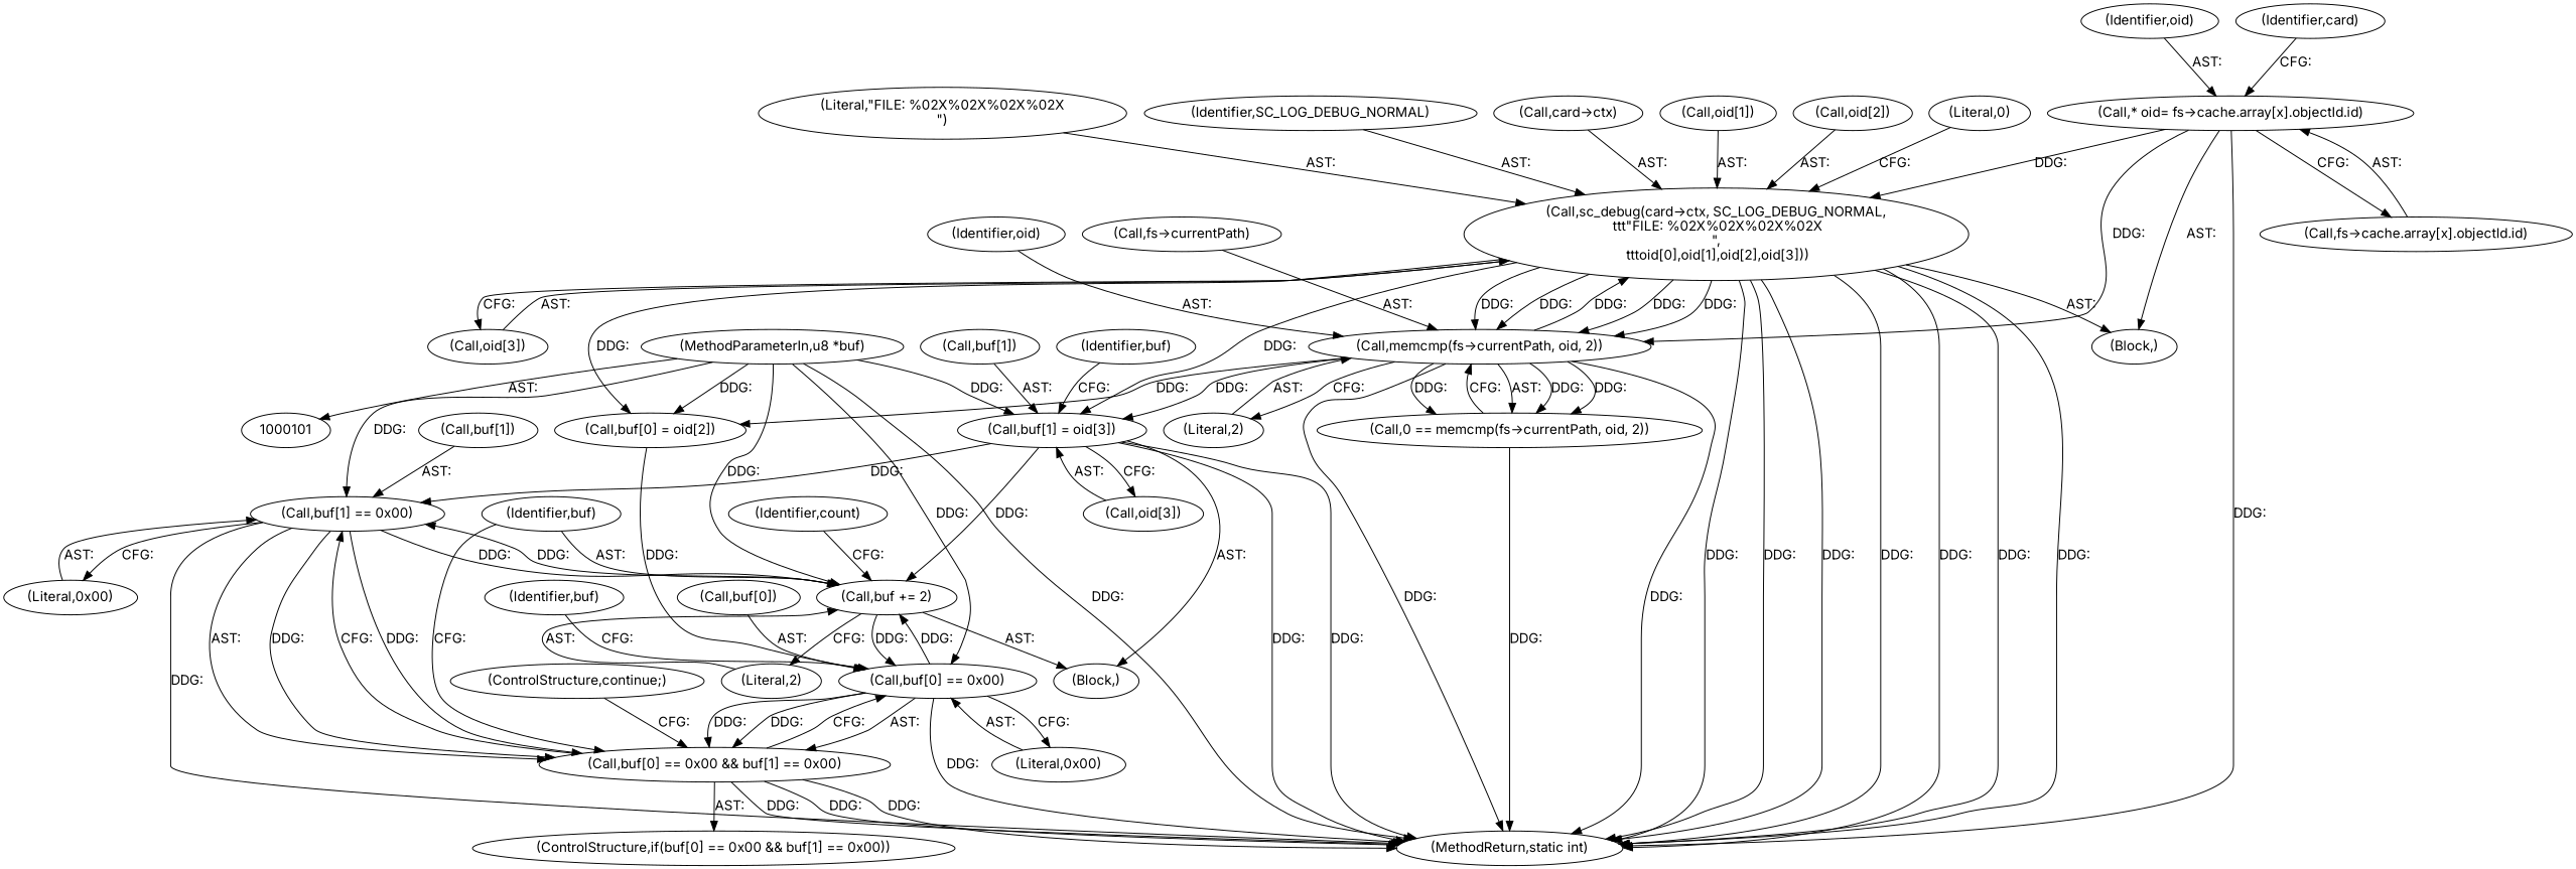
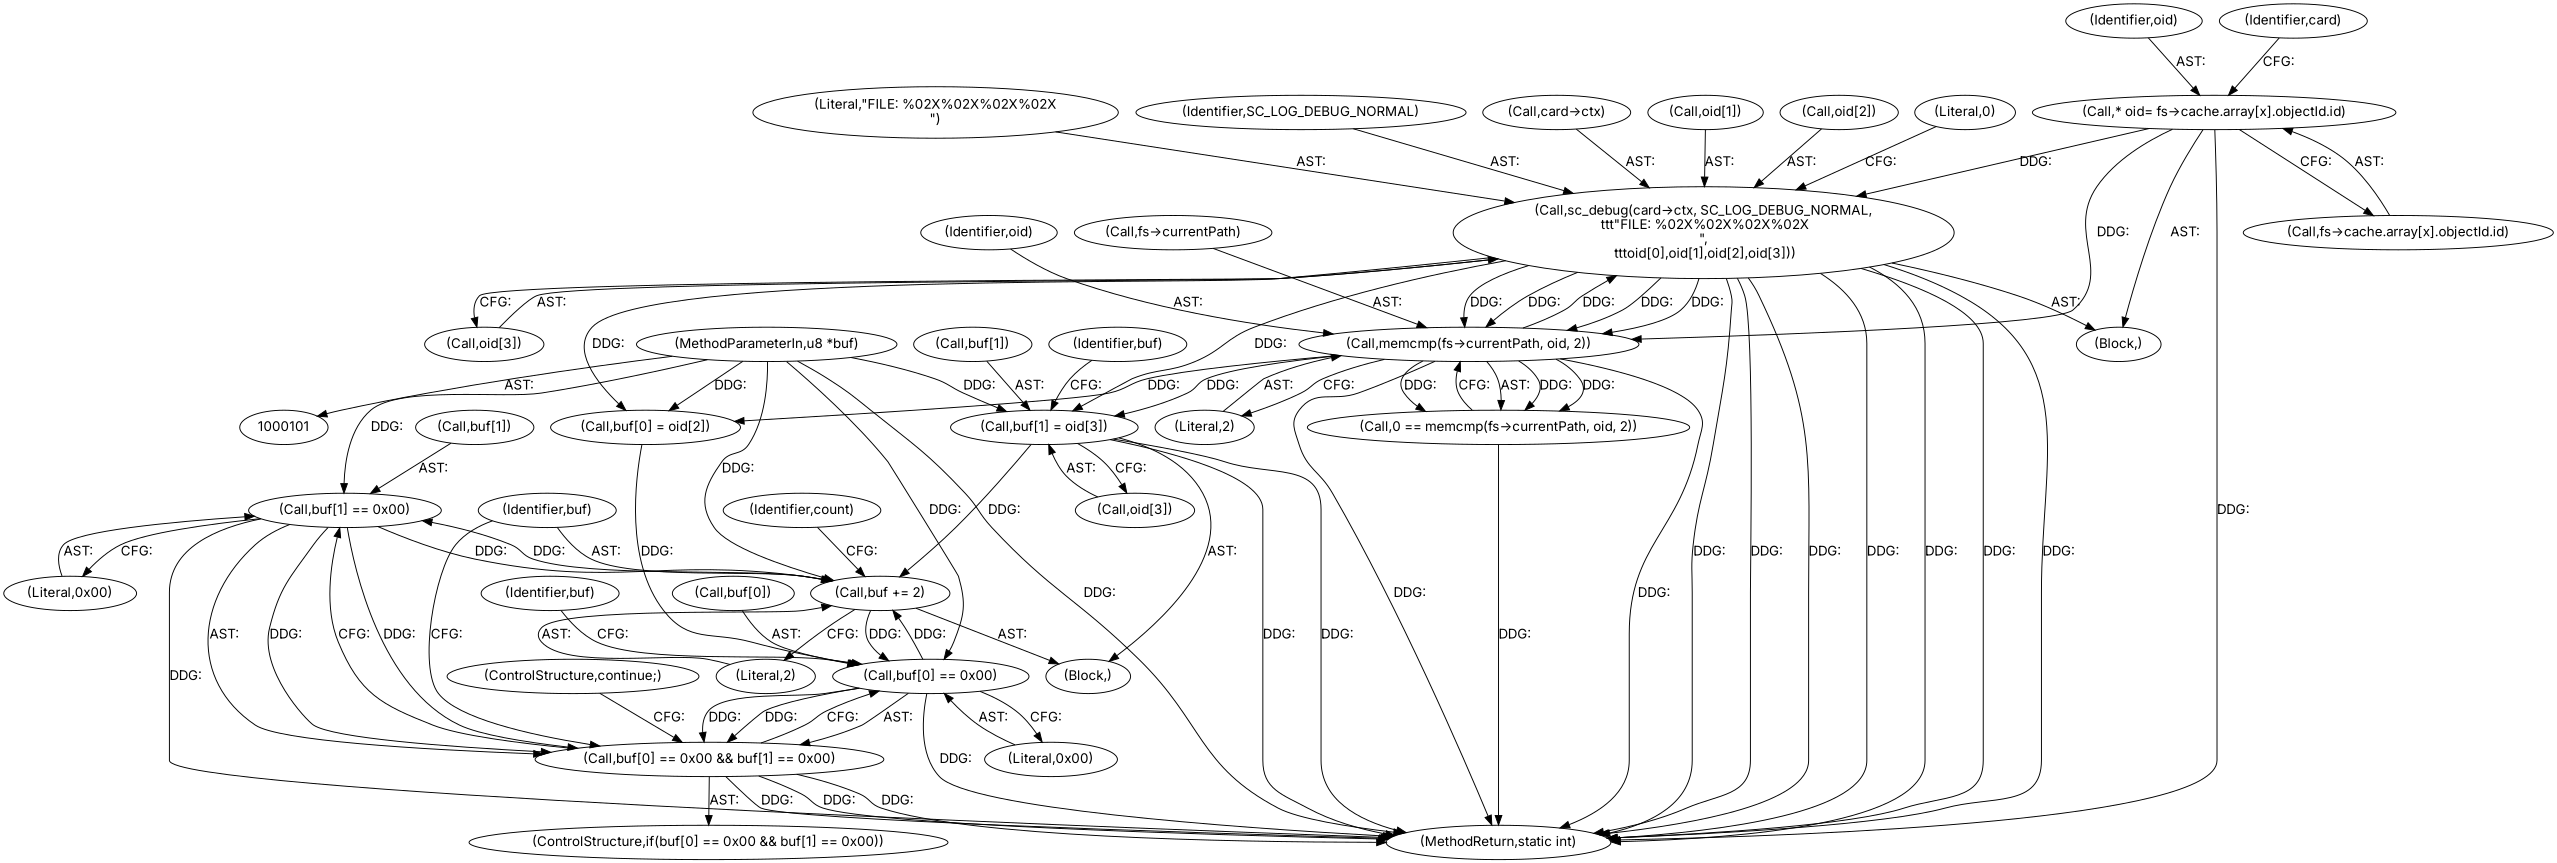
  digraph {
    fontname=Inter
    node [fontname=Inter]
    edge [fontname=Inter]
    n1 [label="(Call,buf[1] = oid[3])"]
    n2 [label="(Call,buf[1] == 0x00)"]
    n3 [label="(Call,buf += 2)"]
    n4 [label="(Call,oid[3])"]
    n5 [label="(MethodReturn,static int)"]
    n6 [label="(Block,)"]
    n7 [label="(Call,buf[0] == 0x00 && buf[1] == 0x00)"]
    n8 [label="(Literal,0x00)"]
    n9 [label="(Call,buf[0] == 0x00)"]
    n10 [label="(Literal,2)"]
    n11 [label="(Call,sc_debug(card->ctx, SC_LOG_DEBUG_NORMAL,\n \t\t\t\"FILE: %02X%02X%02X%02X\n\",\n \t\t\toid[0],oid[1],oid[2],oid[3]))"]
    n12 [label="(Call,memcmp(fs->currentPath, oid, 2))"]
    n13 [label="(Call,buf[0] = oid[2])"]
    n14 [label="(Block,)"]
    n15 [label="(Call,oid[3])"]
    n16 [label="(Literal,2)"]
    n17 [label="(Call,0 == memcmp(fs->currentPath, oid, 2))"]
    n18 [label="(Call,* oid= fs->cache.array[x].objectId.id)"]
    n19 [label="(Call,fs->cache.array[x].objectId.id)"]
    n20 [label="(MethodParameterIn,u8 *buf)"]
    1000101
    n22 [label="(Literal,0x00)"]
    n23 [label="(ControlStructure,if(buf[0] == 0x00 && buf[1] == 0x00))"]
    n24 [label="(Identifier,oid)"]
    n25 [label="(Call,buf[1])"]
    n26 [label="(Identifier,oid)"]
    n27 [label="(Call,oid[1])"]
    n28 [label="(Call,buf[0])"]
    n29 [label="(Call,oid[2])"]
    n30 [label="(Identifier,buf)"]
    n31 [label="(Literal,0)"]
    n32 [label="(Identifier,count)"]
    n33 [label="(Call,buf[1])"]
    n34 [label="(ControlStructure,continue;)"]
    n35 [label="(Identifier,card)"]
    n36 [label="(Call,fs->currentPath)"]
    n37 [label="(Identifier,buf)"]
    n38 [label="(Literal,\"FILE: %02X%02X%02X%02X\n\")"]
    n39 [label="(Identifier,SC_LOG_DEBUG_NORMAL)"]
    n40 [label="(Identifier,buf)"]
    n41 [label="(Call,card->ctx)"]
-   n1 -> n2 [label="DDG: "]
    n1 -> n3 [label="DDG: "]
    n1 -> n4 [label="CFG: "]
    n1 -> n5 [label="DDG: "]
    n1 -> n5 [label="DDG: "]
    n1 -> n6 [label="AST: "]
    n2 -> n3 [label="DDG: "]
    n2 -> n5 [label="DDG: "]
    n2 -> n7 [label="AST: "]
    n2 -> n7 [label="DDG: "]
    n2 -> n7 [label="DDG: "]
    n2 -> n8 [label="CFG: "]
    n3 -> n2 [label="DDG: "]
    n3 -> n6 [label="AST: "]
    n3 -> n9 [label="DDG: "]
    n3 -> n10 [label="CFG: "]
    n4 -> n1 [label="AST: "]
    n7 -> n2 [label="CFG: "]
    n7 -> n5 [label="DDG: "]
    n7 -> n5 [label="DDG: "]
    n7 -> n5 [label="DDG: "]
    n7 -> n9 [label="CFG: "]
    n7 -> n23 [label="AST: "]
    n8 -> n2 [label="AST: "]
    n9 -> n3 [label="DDG: "]
    n9 -> n5 [label="DDG: "]
    n9 -> n7 [label="AST: "]
    n9 -> n7 [label="DDG: "]
    n9 -> n7 [label="DDG: "]
    n9 -> n22 [label="CFG: "]
    n10 -> n3 [label="AST: "]
    n11 -> n1 [label="DDG: "]
    n11 -> n5 [label="DDG: "]
    n11 -> n5 [label="DDG: "]
    n11 -> n5 [label="DDG: "]
    n11 -> n5 [label="DDG: "]
    n11 -> n5 [label="DDG: "]
    n11 -> n5 [label="DDG: "]
    n11 -> n5 [label="DDG: "]
    n11 -> n12 [label="DDG: "]
    n11 -> n12 [label="DDG: "]
    n11 -> n12 [label="DDG: "]
    n11 -> n12 [label="DDG: "]
    n11 -> n13 [label="DDG: "]
    n11 -> n14 [label="AST: "]
    n11 -> n15 [label="CFG: "]
    n12 -> n1 [label="DDG: "]
    n12 -> n5 [label="DDG: "]
    n12 -> n5 [label="DDG: "]
    n12 -> n11 [label="DDG: "]
    n12 -> n13 [label="DDG: "]
    n12 -> n16 [label="CFG: "]
    n12 -> n17 [label="AST: "]
    n12 -> n17 [label="DDG: "]
    n12 -> n17 [label="DDG: "]
    n12 -> n17 [label="DDG: "]
    n13 -> n9 [label="DDG: "]
    n15 -> n11 [label="AST: "]
    n16 -> n12 [label="AST: "]
    n17 -> n5 [label="DDG: "]
    n17 -> n12 [label="CFG: "]
    n18 -> n5 [label="DDG: "]
    n18 -> n11 [label="DDG: "]
    n18 -> n12 [label="DDG: "]
    n18 -> n14 [label="AST: "]
    n18 -> n19 [label="CFG: "]
    n19 -> n18 [label="AST: "]
    n20 -> n1 [label="DDG: "]
    n20 -> n2 [label="DDG: "]
    n20 -> n3 [label="DDG: "]
    n20 -> n5 [label="DDG: "]
    n20 -> n9 [label="DDG: "]
    n20 -> n13 [label="DDG: "]
    n20 -> 1000101 [label="AST: "]
    n22 -> n9 [label="AST: "]
    n24 -> n18 [label="AST: "]
    n25 -> n2 [label="AST: "]
    n26 -> n12 [label="AST: "]
    n27 -> n11 [label="AST: "]
    n28 -> n9 [label="AST: "]
    n29 -> n11 [label="AST: "]
    n30 -> n9 [label="CFG: "]
    n31 -> n11 [label="CFG: "]
    n32 -> n3 [label="CFG: "]
    n33 -> n1 [label="AST: "]
    n34 -> n7 [label="CFG: "]
    n35 -> n18 [label="CFG: "]
    n36 -> n12 [label="AST: "]
    n37 -> n1 [label="CFG: "]
    n38 -> n11 [label="AST: "]
    n39 -> n11 [label="AST: "]
    n40 -> n3 [label="AST: "]
    n40 -> n7 [label="CFG: "]
    n41 -> n11 [label="AST: "]
  }
